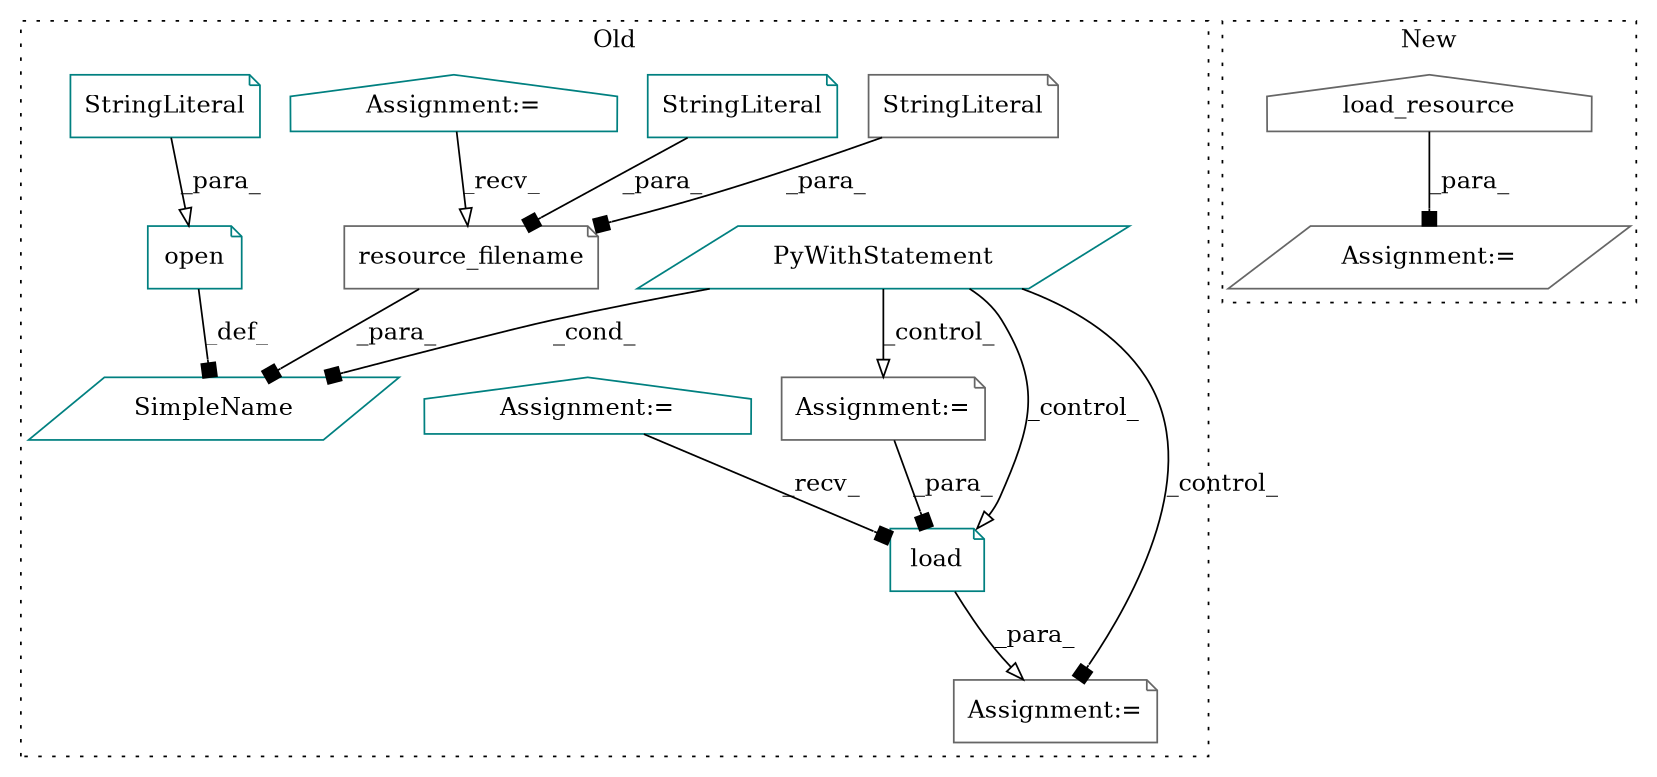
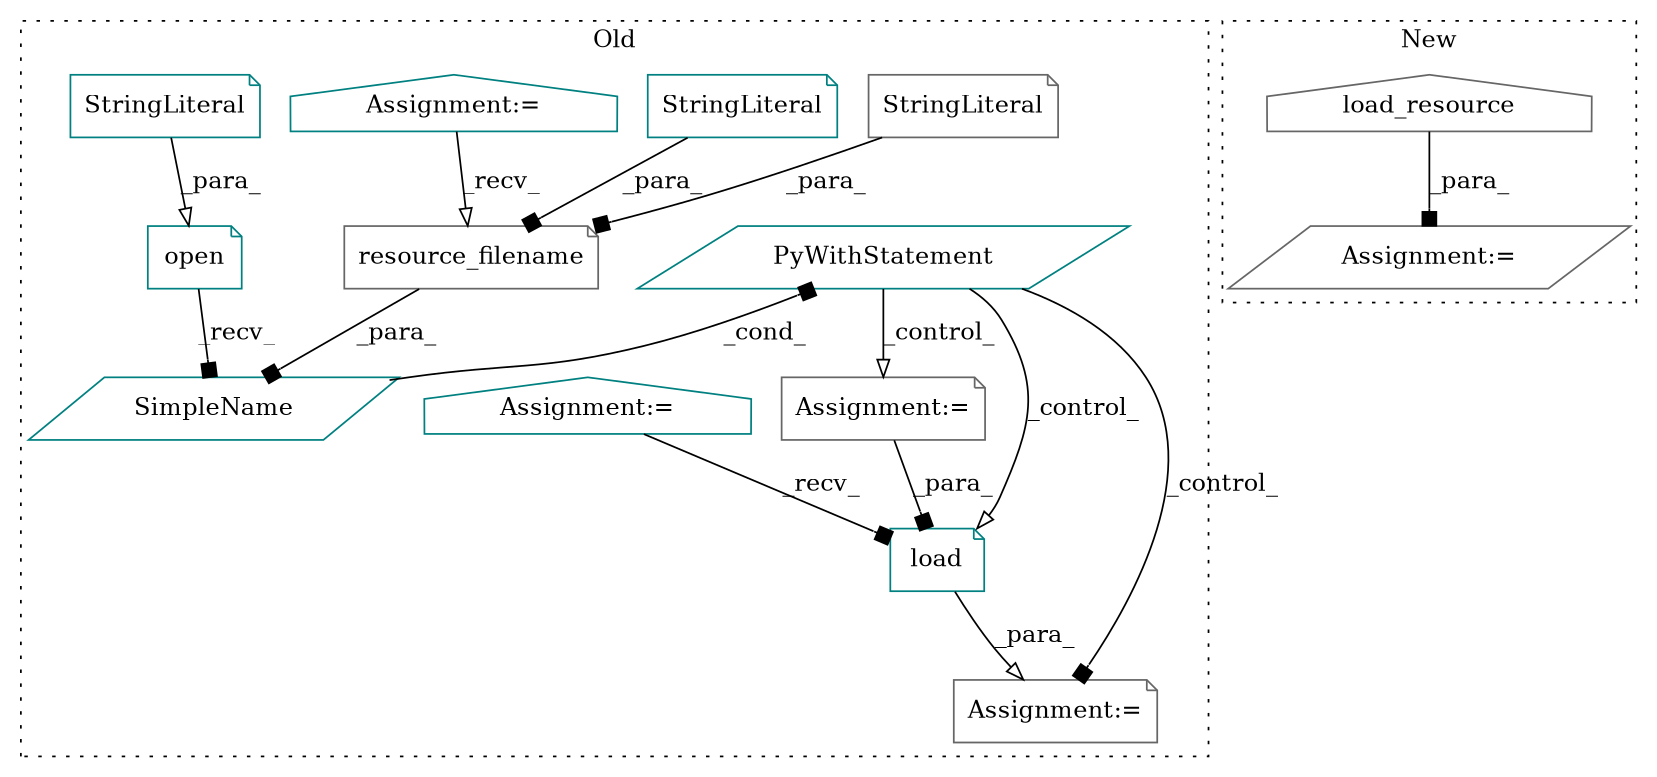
  digraph {
    node [a=7 color=teal l="5,1" shape=note]
    edge [arrowhead=box]
    n1 [a=104 l="10,2" label=PyWithStatement s="1803,1881" shape=parallelogram]
    n2 [a=42 label=SimpleName shape=parallelogram l=""]
    n3 [a=32 label=load s="1936,1947"]
    n4 [a=32 color=gray40 l="18,1" label=resource_filename s="1832,1875"]
    n5 [color=gray40 l=6 label="Assignment:=" s=1898]
    n6 [l=4 label="Assignment:=" s=1521 shape=house]
    n7 [a=45 color=gray40 l=8 label=StringLiteral s=1850]
    n8 [a=45 l=16 label=StringLiteral s=1859]
    n9 [l=13 label="Assignment:=" s=1424 shape=house]
    n10 [color=gray40 l=1 label="Assignment:=" s=1930]
    n11 [a=32 label=open s="1813,1880"]
    n12 [a=45 l=3 label=StringLiteral s=1877]
    n13 [a=32 color=gray40 l=16 label=load_resource s=1766 shape=house]
    n14 [color=gray40 l=1 label="Assignment:=" s=1765 shape=parallelogram]
    subgraph cluster_1 {
      label=Old
      style=dotted
      n1
      n2
      n3
      n4
      n5
      n6
      n7
      n8
      n9
      n10
      n11
      n12
    }
    subgraph cluster_2 {
      label=New
      style=dotted
      n13
      n14
    }
    n1 -> n3 [arrowhead=onormal label=_control_]
    n1 -> n5 [arrowhead=onormal label=_control_]
    n1 -> n10 [label=_control_]
-   n1 -> n2 [label=_cond_]
+   n2 -> n1 [label=_cond_]
    n3 -> n10 [arrowhead=onormal label=_para_]
    n4 -> n2 [label=_para_]
    n5 -> n3 [label=_para_]
    n6 -> n3 [label=_recv_]
    n7 -> n4 [label=_para_]
    n8 -> n4 [label=_para_]
    n9 -> n4 [arrowhead=onormal label=_recv_]
-   n11 -> n2 [label=_def_]
+   n11 -> n2 [label=_recv_]
    n12 -> n11 [arrowhead=onormal label=_para_]
    n13 -> n14 [label=_para_]
  }
